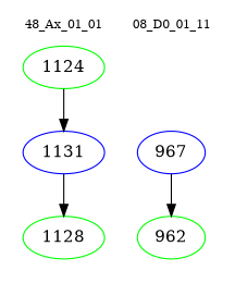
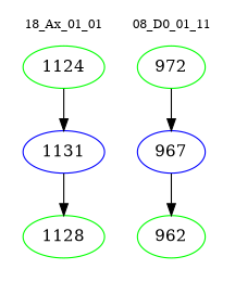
  digraph {
    node [color=green]
    edge [color=black]
    n1 [label=1124]
    n2 [color=blue label=1131]
    n3 [label=1128]
+   n4 [label=972]
    n5 [color=blue label=967]
    n6 [label=962]
    subgraph cluster_1 {
      color=white
      fontsize=10
-     label="48_Ax_01_01"
+     label="18_Ax_01_01"
      n1
      n2
      n3
    }
    subgraph cluster_2 {
      color=white
      fontsize=10
      label="08_D0_01_11"
+     n4
      n5
      n6
    }
    n1 -> n2
    n2 -> n3
+   n4 -> n5
    n5 -> n6
  }
